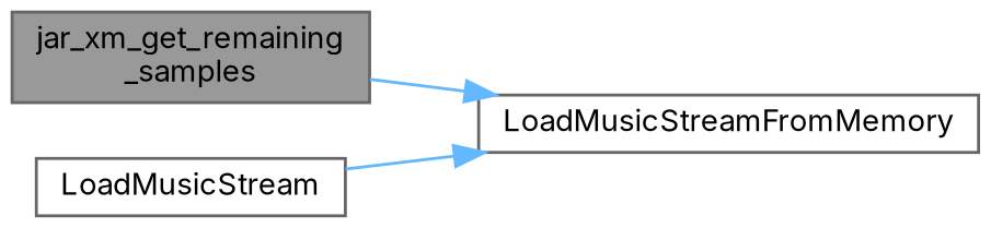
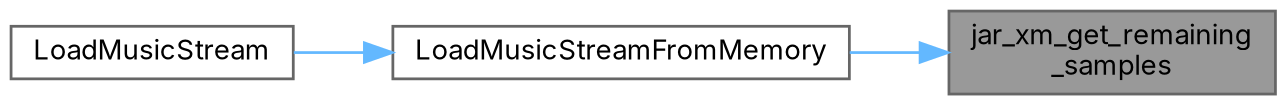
  digraph {
    fontname=Inter
    rankdir=RL
    node [color=grey40 fillcolor=white fontname=Inter fontsize=10 shape=box style=filled]
    edge [color=steelblue1 dir=back fontname=Inter fontsize=10 labelfontname=Helvetica labelfontsize=10 style=solid]
    n1 [color=gray40 fillcolor=grey60 fontcolor=black height=0.2 label="jar_xm_get_remaining\l_samples" width=0.4]
    n2 [height=0.2 label=LoadMusicStreamFromMemory width=0.4]
    n3 [height=0.2 label=LoadMusicStream width=0.4]
-   n2 -> n1
+   n1 -> n2
    n2 -> n3
  }
